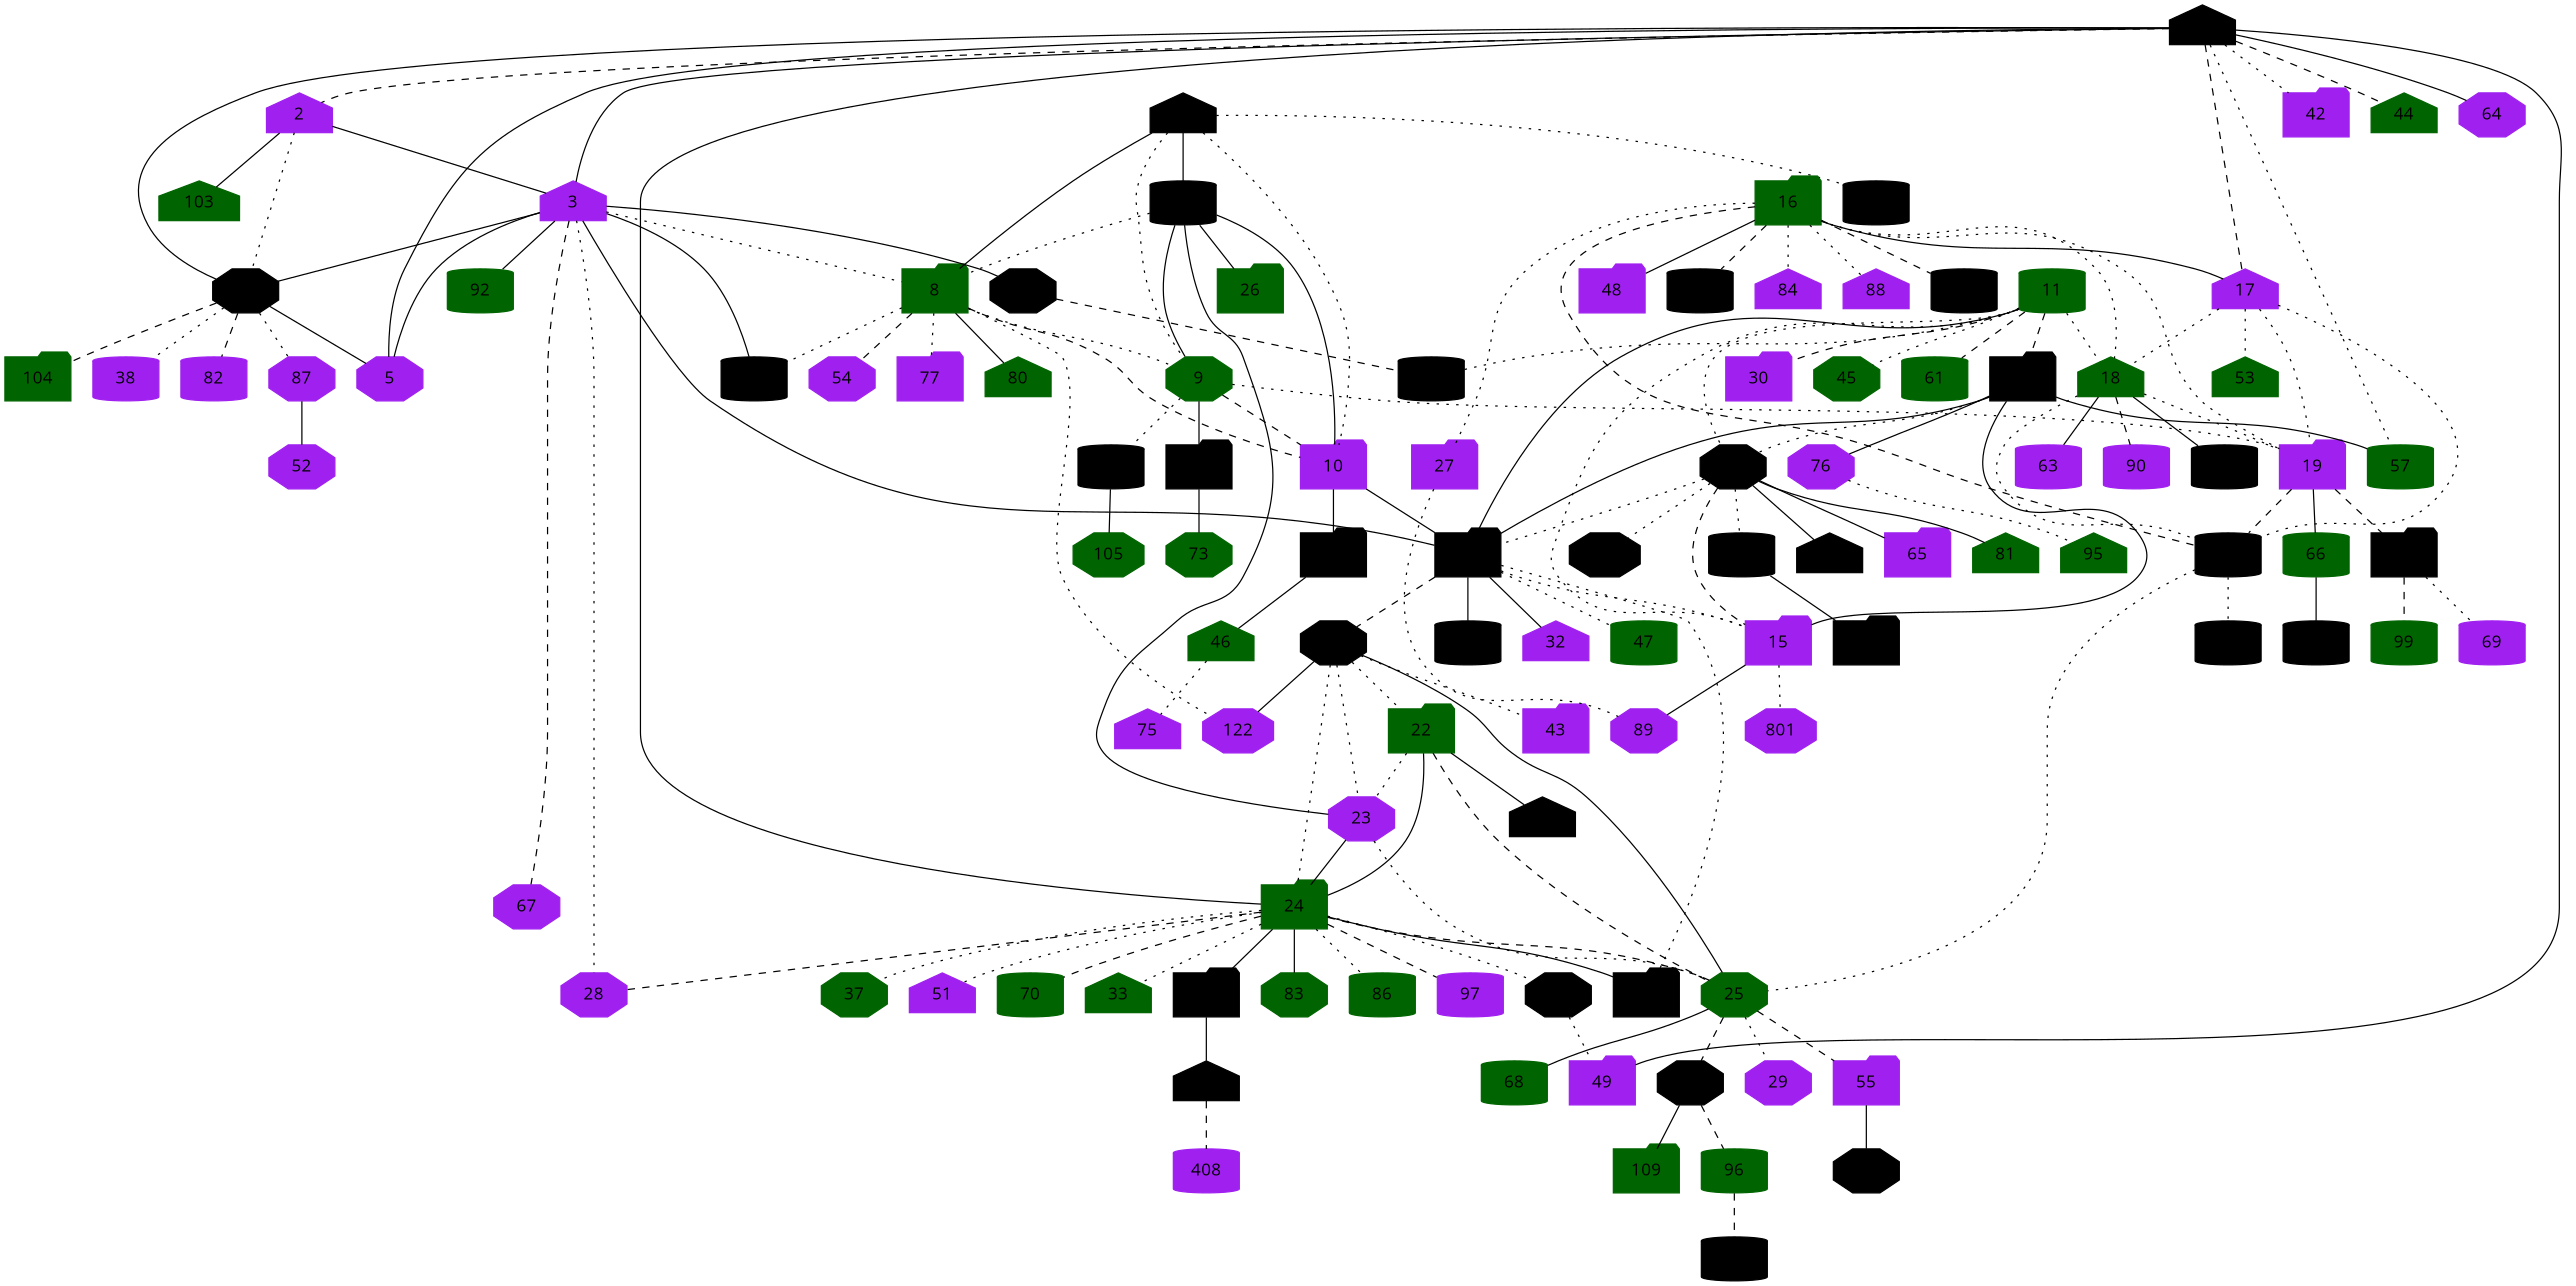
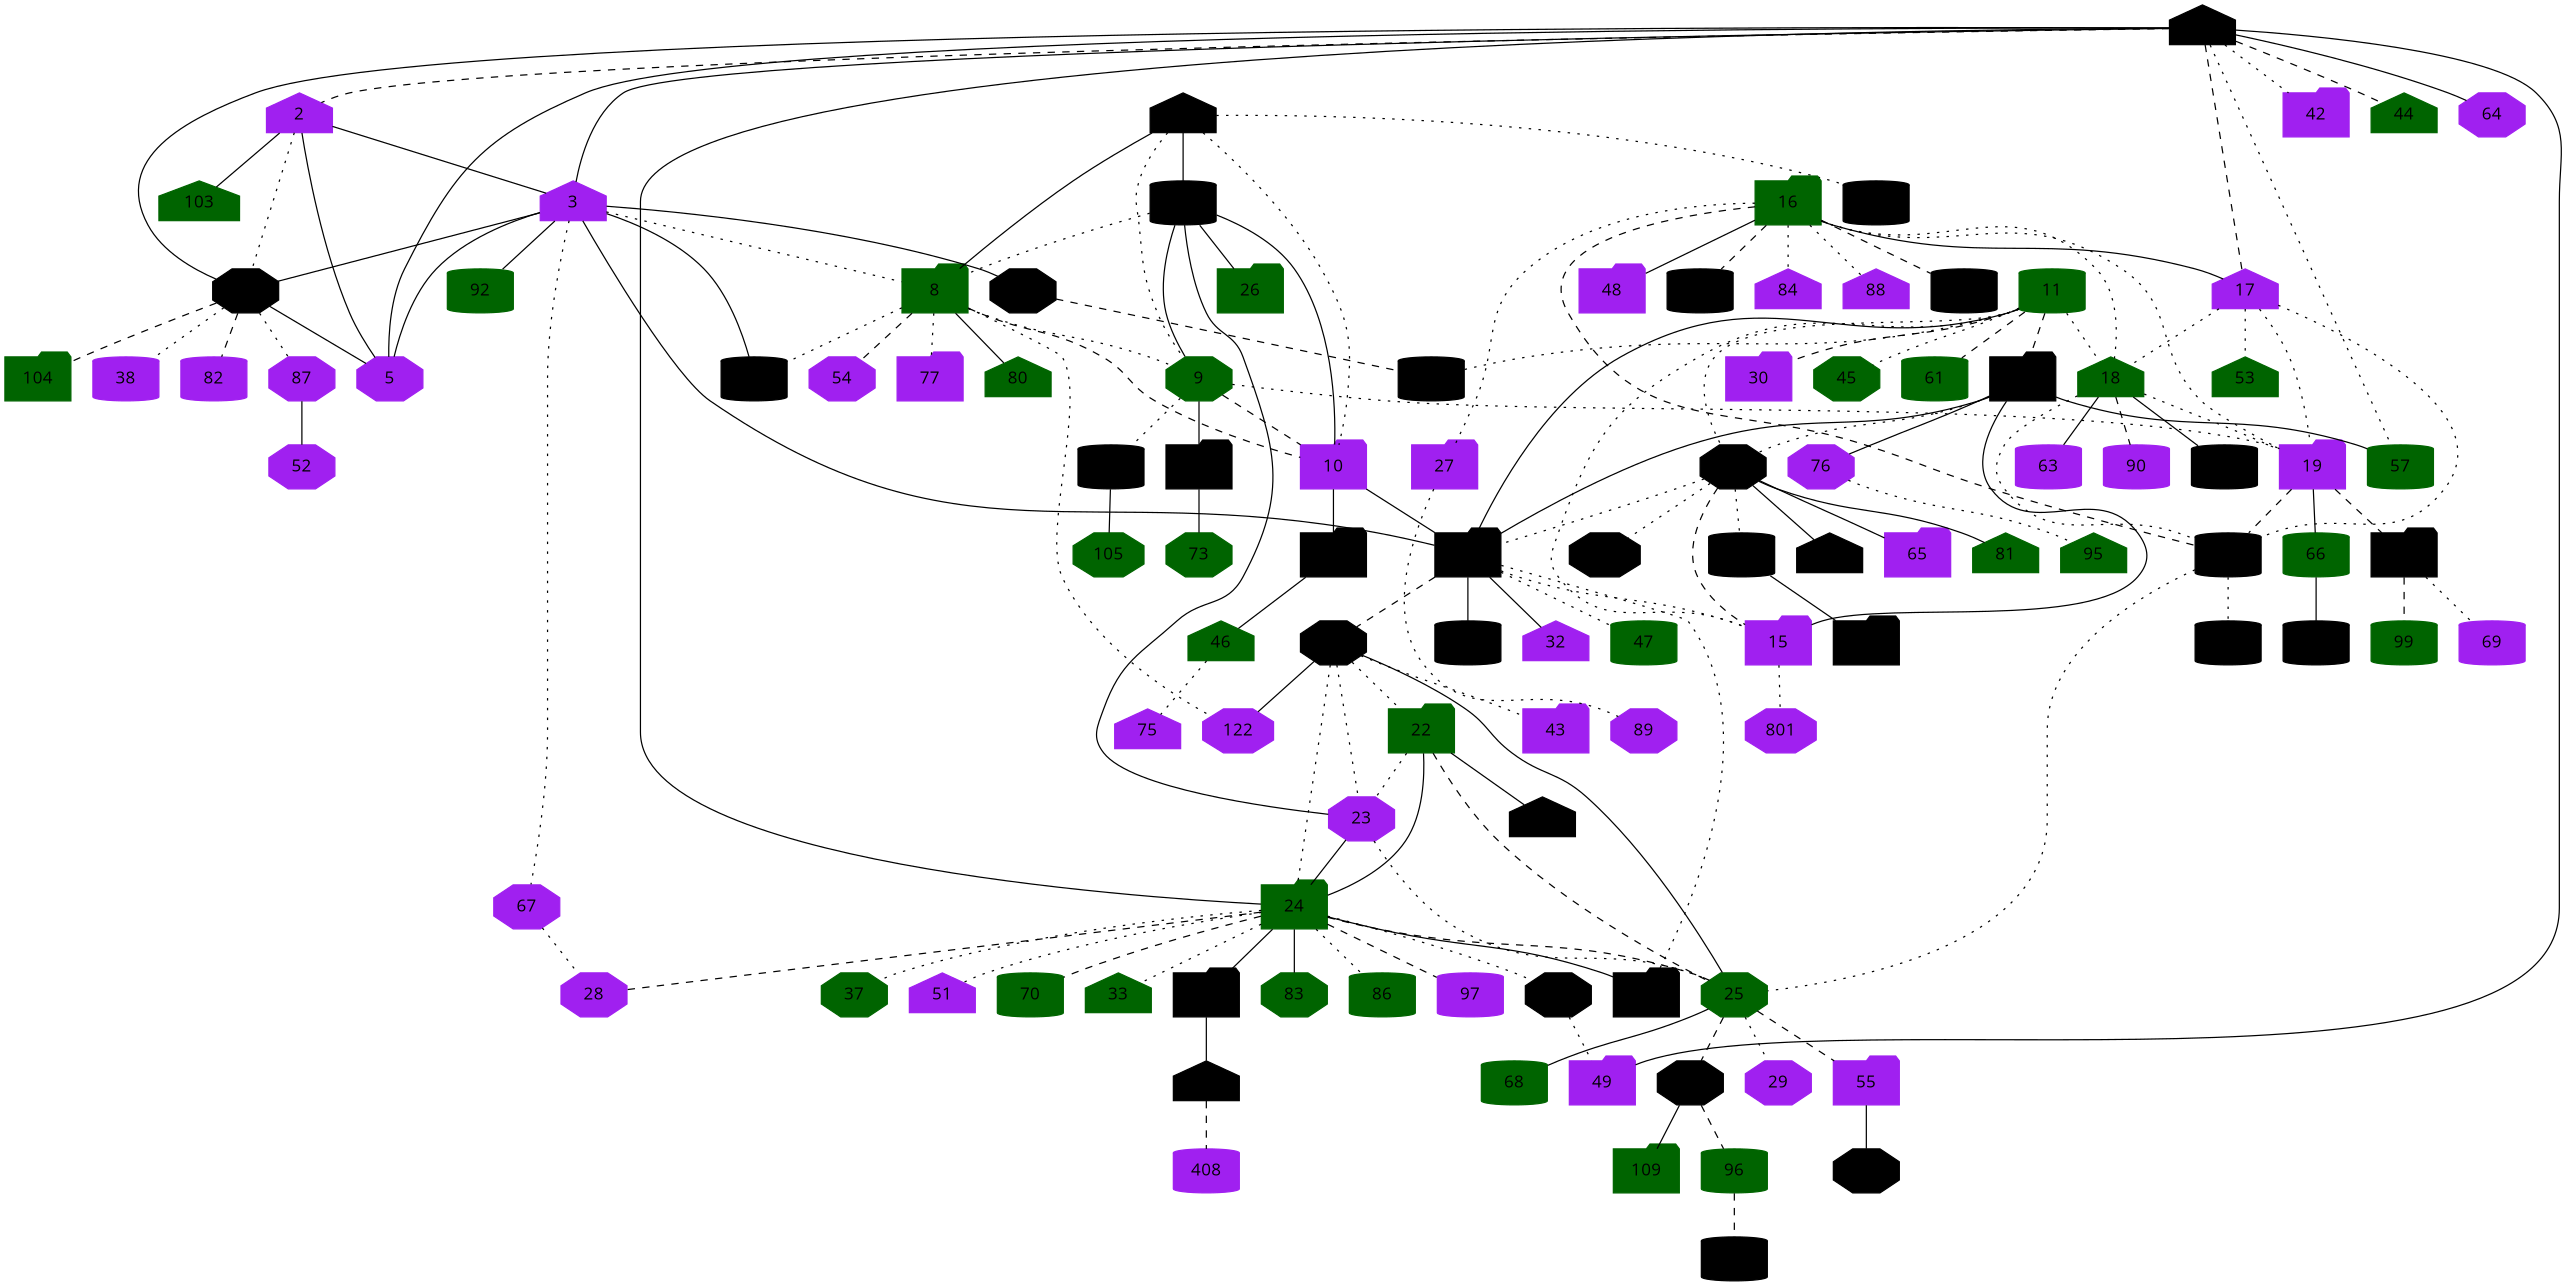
  graph {
    fontname="Open Sans"
    node [color=purple fontname="Open Sans" shape=cylinder style=filled]
    edge [fontname="Open Sans" style=dotted]
    1 [color=black shape=house]
    2 [shape=house]
    3 [shape=house]
    4 [color=black shape=octagon]
    5 [shape=octagon]
    17 [shape=house]
    24 [color=darkgreen shape=folder]
    42 [shape=folder]
    44 [color=darkgreen shape=house]
    49 [shape=folder]
    57 [color=darkgreen]
    64 [shape=octagon]
    103 [color=darkgreen shape=house]
    8 [color=darkgreen shape=folder]
    14 [color=black shape=folder]
    28 [shape=octagon]
    34 [color=black shape=octagon]
    67 [shape=octagon]
    92 [color=darkgreen]
    93 [color=black]
    38
    82
    87 [shape=octagon]
    104 [color=darkgreen shape=folder]
    19 [shape=folder]
    18 [color=darkgreen shape=house]
    20 [color=black]
    53 [color=darkgreen shape=house]
    36 [color=black shape=folder]
    25 [color=darkgreen shape=octagon]
    33 [color=darkgreen shape=house]
    35 [color=black shape=octagon]
    37 [color=darkgreen shape=octagon]
    51 [shape=house]
    70 [color=darkgreen]
    72 [color=black shape=folder]
    83 [color=darkgreen shape=octagon]
    86 [color=darkgreen]
    97
    52 [shape=octagon]
    9 [color=darkgreen shape=octagon]
    10 [shape=folder]
    54 [shape=octagon]
    77 [shape=folder]
    80 [color=darkgreen shape=house]
    n46 [label=122 shape=octagon]
    15 [shape=folder]
    21 [color=black shape=octagon]
    32 [shape=house]
    47 [color=darkgreen]
    94 [color=black]
    71 [color=black]
    6 [color=black shape=house]
    7 [color=black]
    56 [color=black]
    23 [shape=octagon]
    26 [color=darkgreen shape=folder]
    58 [color=black shape=folder]
    59 [color=black]
    31 [color=black shape=folder]
    60 [color=black shape=folder]
    66 [color=darkgreen]
    73 [color=darkgreen shape=octagon]
    105 [color=darkgreen shape=octagon]
    46 [color=darkgreen shape=house]
    11 [color=darkgreen]
    12 [color=black shape=folder]
    13 [color=black shape=octagon]
    30 [shape=folder]
    45 [color=darkgreen shape=octagon]
    61 [color=darkgreen]
    76 [shape=octagon]
    40 [color=black]
    62 [color=black shape=house]
    65 [shape=folder]
    81 [color=darkgreen shape=house]
    106 [color=black shape=octagon]
    89 [shape=octagon]
    n79 [label=801 shape=octagon]
    39 [color=black]
    63
    90
    95 [color=darkgreen shape=house]
    100 [color=black shape=folder]
    22 [color=darkgreen shape=folder]
    43 [shape=folder]
    16 [color=darkgreen shape=folder]
    27 [shape=folder]
    48 [shape=folder]
    78 [color=black]
    84 [shape=house]
    88 [shape=house]
    98 [color=black]
    41 [color=black]
    69
    99 [color=darkgreen]
    91 [color=black]
    29 [shape=octagon]
    55 [shape=folder]
    68 [color=darkgreen]
    79 [color=black shape=octagon]
    50 [color=black shape=house]
    74 [color=black shape=house]
    85 [color=black shape=octagon]
    96 [color=darkgreen]
    109 [color=darkgreen shape=folder]
    75 [shape=house]
    n108 [label=408]
    107 [color=black]
    1 -- 2 [style=dashed]
    1 -- 3 [style=solid]
    1 -- 4 [style=solid]
    1 -- 5 [style=solid]
    1 -- 17 [style=dashed]
    1 -- 24 [style=solid]
    1 -- 42
    1 -- 44 [style=dashed]
    1 -- 49 [style=solid]
    1 -- 57
    1 -- 64 [style=solid]
    2 -- 3 [style=solid]
    2 -- 4
+   2 -- 5 [style=solid]
    2 -- 103 [style=solid]
    3 -- 4 [style=solid]
    3 -- 5 [style=solid]
    3 -- 8
    3 -- 14 [style=solid]
-   3 -- 28
+   67 -- 28
    3 -- 34 [style=solid]
-   3 -- 67 [style=dashed]
+   3 -- 67
    3 -- 92 [style=solid]
    3 -- 93 [style=solid]
    4 -- 5 [style=solid]
    4 -- 38
    4 -- 82 [style=dashed]
    4 -- 87
    4 -- 104 [style=dashed]
    17 -- 19
    17 -- 18
    17 -- 20
    17 -- 53
    24 -- 28 [style=dashed]
    24 -- 36 [style=solid]
    24 -- 25 [style=dashed]
    24 -- 33
    24 -- 35
    24 -- 37
    24 -- 51
    24 -- 70 [style=dashed]
    24 -- 72 [style=solid]
    24 -- 83 [style=solid]
    24 -- 86
    24 -- 97 [style=dashed]
    8 -- 93
    8 -- 9
    8 -- 10 [style=dashed]
    8 -- 54 [style=dashed]
    8 -- 77
    8 -- 80 [style=solid]
    8 -- n46
    14 -- 36
    14 -- 15
    14 -- 21 [style=dashed]
    14 -- 32 [style=solid]
    14 -- 47
    14 -- 94 [style=solid]
    34 -- 71 [style=dashed]
    87 -- 52 [style=solid]
    19 -- 20 [style=dashed]
    19 -- 60 [style=dashed]
    19 -- 66 [style=solid]
    18 -- 19
    18 -- 20
    18 -- 39 [style=solid]
    18 -- 63 [style=solid]
    18 -- 90 [style=dashed]
    20 -- 25
    20 -- 41
    25 -- 29
    25 -- 55 [style=dashed]
    25 -- 68 [style=solid]
    25 -- 79 [style=dashed]
    35 -- 49
    72 -- 74 [style=solid]
    9 -- 19
    9 -- 10 [style=dashed]
    9 -- 58 [style=solid]
    9 -- 59
    10 -- 14 [style=solid]
    10 -- 31 [style=solid]
-   15 -- 89 [style=solid]
    15 -- n79
    21 -- 24
    21 -- 25 [style=solid]
    21 -- n46 [style=solid]
    21 -- 23
    21 -- 22
    21 -- 43
    6 -- 8 [style=solid]
    6 -- 9
    6 -- 10
    6 -- 7 [style=solid]
    6 -- 56
    7 -- 8
    7 -- 9 [style=solid]
    7 -- 10 [style=solid]
    7 -- 23 [style=solid]
    7 -- 26 [style=solid]
    23 -- 24 [style=solid]
    23 -- 25
    58 -- 73 [style=solid]
    59 -- 105 [style=solid]
    31 -- 46 [style=solid]
    60 -- 69
    60 -- 99 [style=dashed]
    66 -- 91 [style=solid]
    46 -- 75
    11 -- 14 [style=solid]
    11 -- 18
    11 -- 15
    11 -- 71
    11 -- 12 [style=dashed]
    11 -- 13
    11 -- 30 [style=dashed]
    11 -- 45
    11 -- 61 [style=dashed]
    12 -- 57 [style=solid]
    12 -- 14 [style=solid]
    12 -- 15 [style=solid]
    12 -- 13
    12 -- 76 [style=solid]
    13 -- 14
    13 -- 15 [style=dashed]
    13 -- 40
    13 -- 62 [style=solid]
    13 -- 65 [style=solid]
    13 -- 81 [style=solid]
    13 -- 106
    76 -- 95
    40 -- 100 [style=solid]
    22 -- 24 [style=solid]
    22 -- 25 [style=dashed]
    22 -- 23
    22 -- 50 [style=solid]
    16 -- 17 [style=solid]
    16 -- 19
    16 -- 18
    16 -- 20 [style=dashed]
    16 -- 27
    16 -- 48 [style=solid]
    16 -- 78 [style=dashed]
    16 -- 84
    16 -- 88
    16 -- 98 [style=dashed]
    27 -- 89
    55 -- 85 [style=solid]
    79 -- 96 [style=dashed]
    79 -- 109 [style=solid]
    74 -- n108 [style=dashed]
    96 -- 107 [style=dashed]
  }
